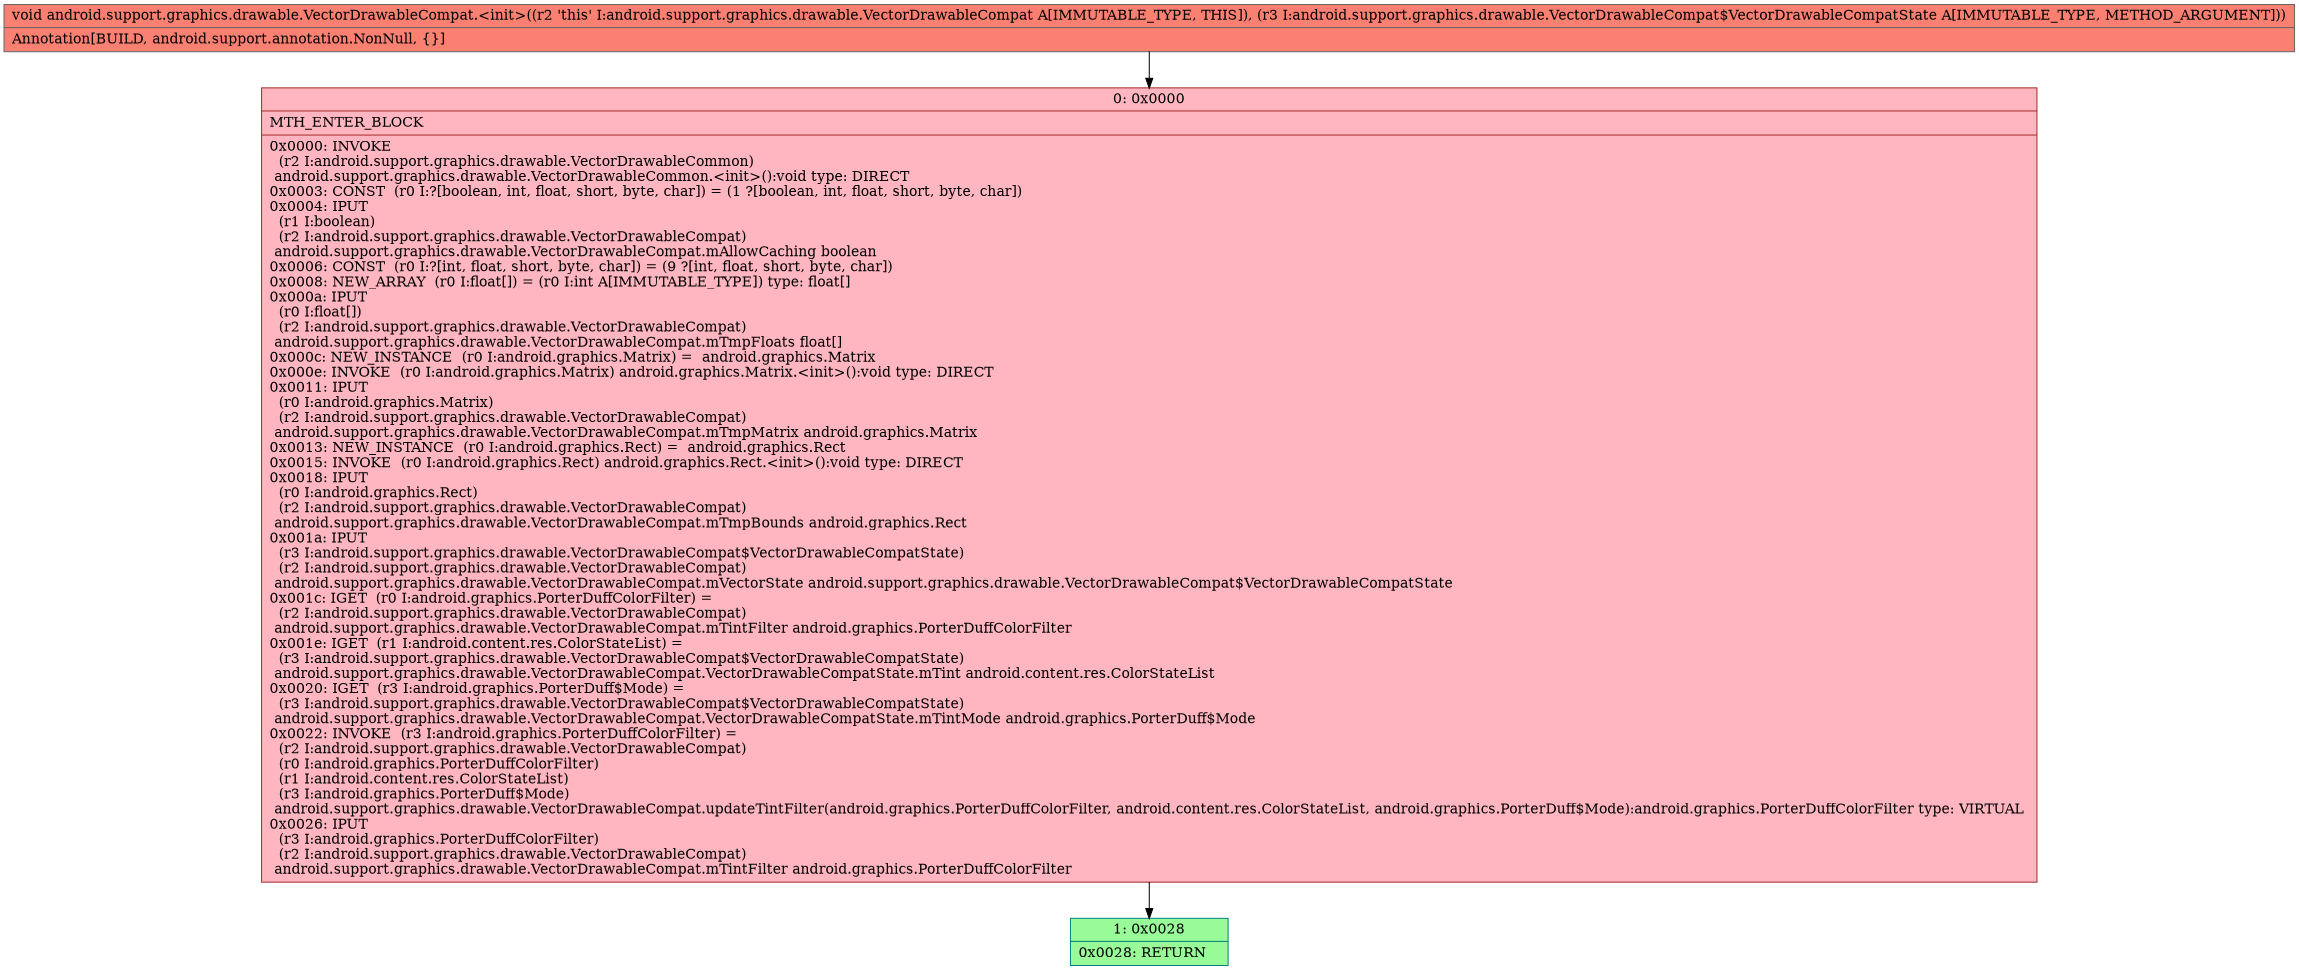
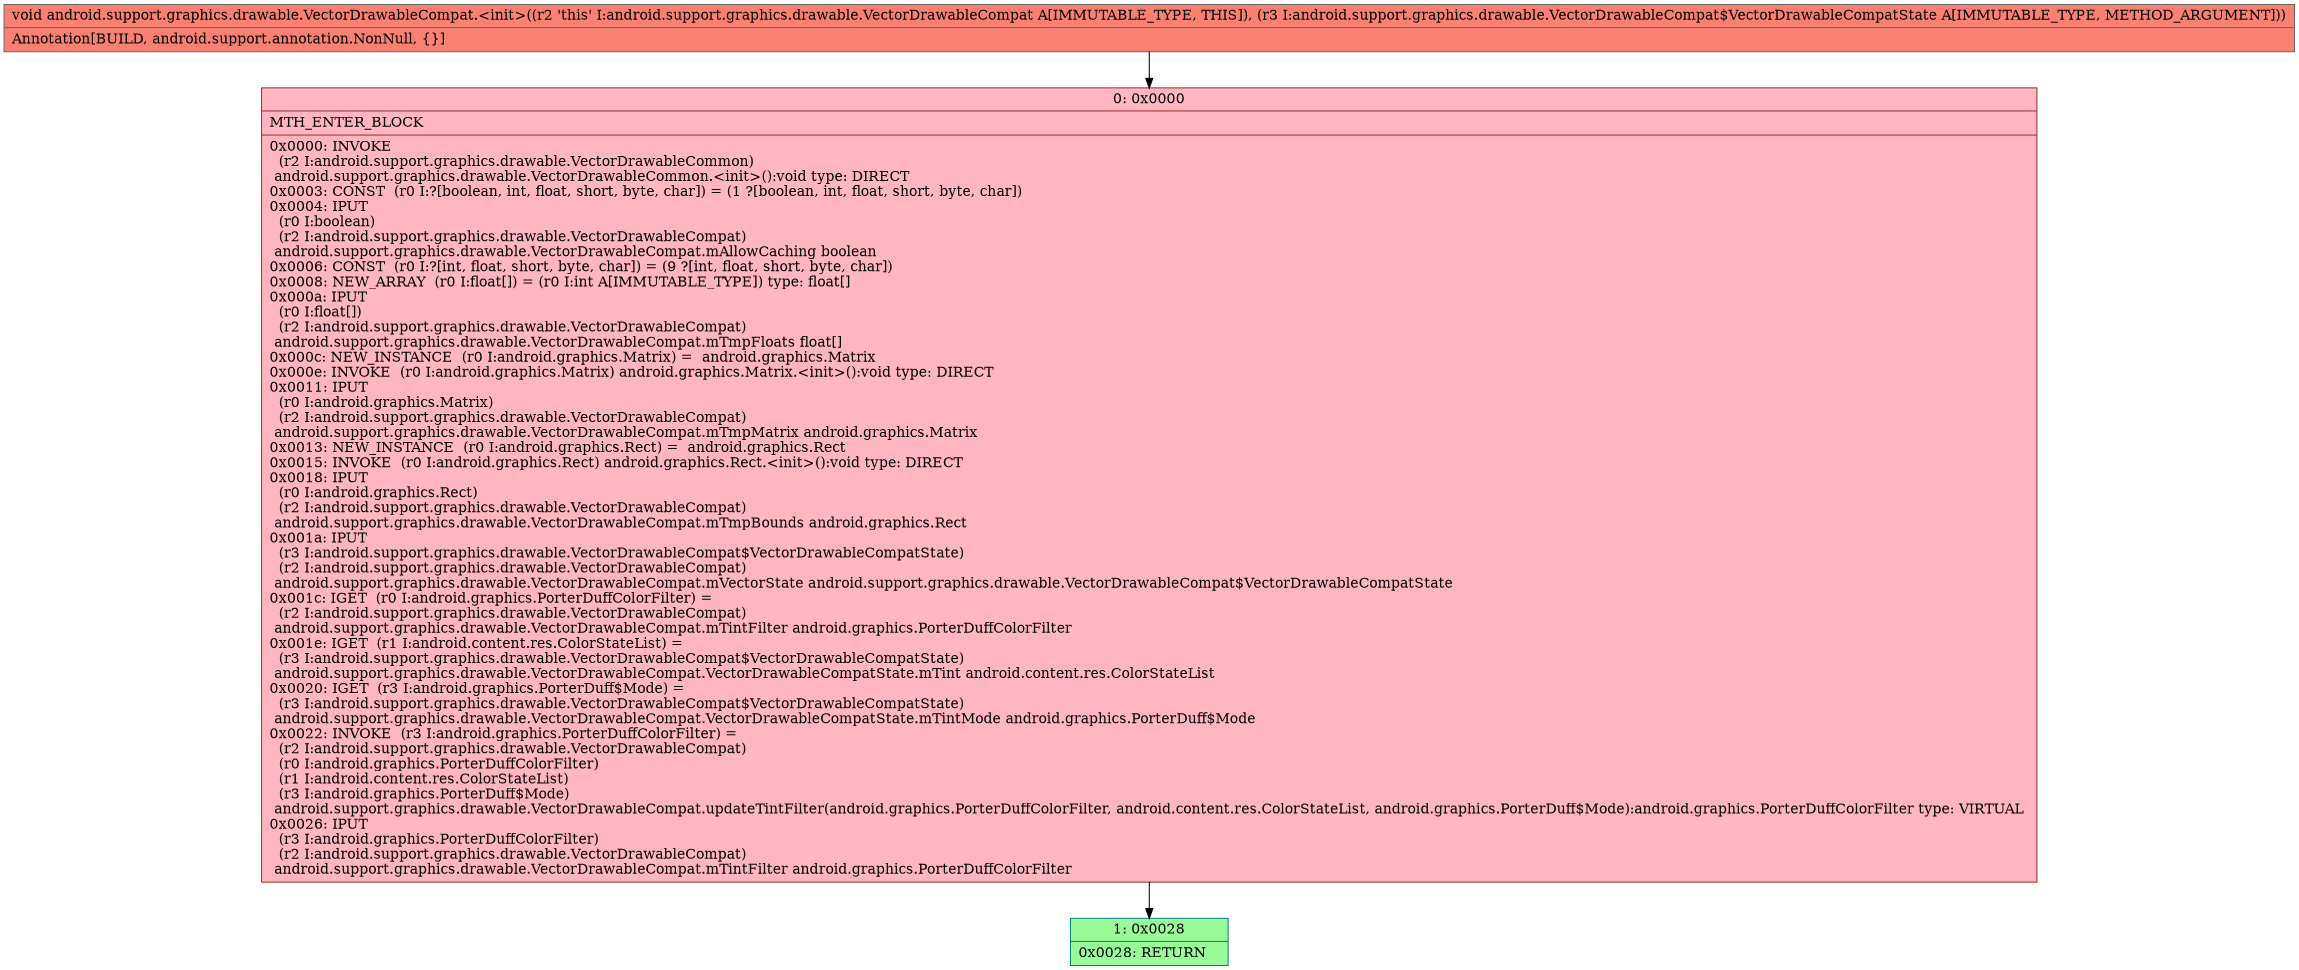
  digraph {
    node [shape=record style=filled]
    edge [style=solid]
-   n1 [label="{0\:\ 0x0000|MTH_ENTER_BLOCK\l|0x0000: INVOKE  \l  (r2 I:android.support.graphics.drawable.VectorDrawableCommon)\l android.support.graphics.drawable.VectorDrawableCommon.\<init\>():void type: DIRECT \l0x0003: CONST  (r0 I:?[boolean, int, float, short, byte, char]) = (1 ?[boolean, int, float, short, byte, char]) \l0x0004: IPUT  \l  (r1 I:boolean)\l  (r2 I:android.support.graphics.drawable.VectorDrawableCompat)\l android.support.graphics.drawable.VectorDrawableCompat.mAllowCaching boolean \l0x0006: CONST  (r0 I:?[int, float, short, byte, char]) = (9 ?[int, float, short, byte, char]) \l0x0008: NEW_ARRAY  (r0 I:float[]) = (r0 I:int A[IMMUTABLE_TYPE]) type: float[] \l0x000a: IPUT  \l  (r0 I:float[])\l  (r2 I:android.support.graphics.drawable.VectorDrawableCompat)\l android.support.graphics.drawable.VectorDrawableCompat.mTmpFloats float[] \l0x000c: NEW_INSTANCE  (r0 I:android.graphics.Matrix) =  android.graphics.Matrix \l0x000e: INVOKE  (r0 I:android.graphics.Matrix) android.graphics.Matrix.\<init\>():void type: DIRECT \l0x0011: IPUT  \l  (r0 I:android.graphics.Matrix)\l  (r2 I:android.support.graphics.drawable.VectorDrawableCompat)\l android.support.graphics.drawable.VectorDrawableCompat.mTmpMatrix android.graphics.Matrix \l0x0013: NEW_INSTANCE  (r0 I:android.graphics.Rect) =  android.graphics.Rect \l0x0015: INVOKE  (r0 I:android.graphics.Rect) android.graphics.Rect.\<init\>():void type: DIRECT \l0x0018: IPUT  \l  (r0 I:android.graphics.Rect)\l  (r2 I:android.support.graphics.drawable.VectorDrawableCompat)\l android.support.graphics.drawable.VectorDrawableCompat.mTmpBounds android.graphics.Rect \l0x001a: IPUT  \l  (r3 I:android.support.graphics.drawable.VectorDrawableCompat$VectorDrawableCompatState)\l  (r2 I:android.support.graphics.drawable.VectorDrawableCompat)\l android.support.graphics.drawable.VectorDrawableCompat.mVectorState android.support.graphics.drawable.VectorDrawableCompat$VectorDrawableCompatState \l0x001c: IGET  (r0 I:android.graphics.PorterDuffColorFilter) = \l  (r2 I:android.support.graphics.drawable.VectorDrawableCompat)\l android.support.graphics.drawable.VectorDrawableCompat.mTintFilter android.graphics.PorterDuffColorFilter \l0x001e: IGET  (r1 I:android.content.res.ColorStateList) = \l  (r3 I:android.support.graphics.drawable.VectorDrawableCompat$VectorDrawableCompatState)\l android.support.graphics.drawable.VectorDrawableCompat.VectorDrawableCompatState.mTint android.content.res.ColorStateList \l0x0020: IGET  (r3 I:android.graphics.PorterDuff$Mode) = \l  (r3 I:android.support.graphics.drawable.VectorDrawableCompat$VectorDrawableCompatState)\l android.support.graphics.drawable.VectorDrawableCompat.VectorDrawableCompatState.mTintMode android.graphics.PorterDuff$Mode \l0x0022: INVOKE  (r3 I:android.graphics.PorterDuffColorFilter) = \l  (r2 I:android.support.graphics.drawable.VectorDrawableCompat)\l  (r0 I:android.graphics.PorterDuffColorFilter)\l  (r1 I:android.content.res.ColorStateList)\l  (r3 I:android.graphics.PorterDuff$Mode)\l android.support.graphics.drawable.VectorDrawableCompat.updateTintFilter(android.graphics.PorterDuffColorFilter, android.content.res.ColorStateList, android.graphics.PorterDuff$Mode):android.graphics.PorterDuffColorFilter type: VIRTUAL \l0x0026: IPUT  \l  (r3 I:android.graphics.PorterDuffColorFilter)\l  (r2 I:android.support.graphics.drawable.VectorDrawableCompat)\l android.support.graphics.drawable.VectorDrawableCompat.mTintFilter android.graphics.PorterDuffColorFilter \l}" fillcolor=lightpink color=brown]
+   n1 [label="{0\:\ 0x0000|MTH_ENTER_BLOCK\l|0x0000: INVOKE  \l  (r2 I:android.support.graphics.drawable.VectorDrawableCommon)\l android.support.graphics.drawable.VectorDrawableCommon.\<init\>():void type: DIRECT \l0x0003: CONST  (r0 I:?[boolean, int, float, short, byte, char]) = (1 ?[boolean, int, float, short, byte, char]) \l0x0004: IPUT  \l  (r0 I:boolean)\l  (r2 I:android.support.graphics.drawable.VectorDrawableCompat)\l android.support.graphics.drawable.VectorDrawableCompat.mAllowCaching boolean \l0x0006: CONST  (r0 I:?[int, float, short, byte, char]) = (9 ?[int, float, short, byte, char]) \l0x0008: NEW_ARRAY  (r0 I:float[]) = (r0 I:int A[IMMUTABLE_TYPE]) type: float[] \l0x000a: IPUT  \l  (r0 I:float[])\l  (r2 I:android.support.graphics.drawable.VectorDrawableCompat)\l android.support.graphics.drawable.VectorDrawableCompat.mTmpFloats float[] \l0x000c: NEW_INSTANCE  (r0 I:android.graphics.Matrix) =  android.graphics.Matrix \l0x000e: INVOKE  (r0 I:android.graphics.Matrix) android.graphics.Matrix.\<init\>():void type: DIRECT \l0x0011: IPUT  \l  (r0 I:android.graphics.Matrix)\l  (r2 I:android.support.graphics.drawable.VectorDrawableCompat)\l android.support.graphics.drawable.VectorDrawableCompat.mTmpMatrix android.graphics.Matrix \l0x0013: NEW_INSTANCE  (r0 I:android.graphics.Rect) =  android.graphics.Rect \l0x0015: INVOKE  (r0 I:android.graphics.Rect) android.graphics.Rect.\<init\>():void type: DIRECT \l0x0018: IPUT  \l  (r0 I:android.graphics.Rect)\l  (r2 I:android.support.graphics.drawable.VectorDrawableCompat)\l android.support.graphics.drawable.VectorDrawableCompat.mTmpBounds android.graphics.Rect \l0x001a: IPUT  \l  (r3 I:android.support.graphics.drawable.VectorDrawableCompat$VectorDrawableCompatState)\l  (r2 I:android.support.graphics.drawable.VectorDrawableCompat)\l android.support.graphics.drawable.VectorDrawableCompat.mVectorState android.support.graphics.drawable.VectorDrawableCompat$VectorDrawableCompatState \l0x001c: IGET  (r0 I:android.graphics.PorterDuffColorFilter) = \l  (r2 I:android.support.graphics.drawable.VectorDrawableCompat)\l android.support.graphics.drawable.VectorDrawableCompat.mTintFilter android.graphics.PorterDuffColorFilter \l0x001e: IGET  (r1 I:android.content.res.ColorStateList) = \l  (r3 I:android.support.graphics.drawable.VectorDrawableCompat$VectorDrawableCompatState)\l android.support.graphics.drawable.VectorDrawableCompat.VectorDrawableCompatState.mTint android.content.res.ColorStateList \l0x0020: IGET  (r3 I:android.graphics.PorterDuff$Mode) = \l  (r3 I:android.support.graphics.drawable.VectorDrawableCompat$VectorDrawableCompatState)\l android.support.graphics.drawable.VectorDrawableCompat.VectorDrawableCompatState.mTintMode android.graphics.PorterDuff$Mode \l0x0022: INVOKE  (r3 I:android.graphics.PorterDuffColorFilter) = \l  (r2 I:android.support.graphics.drawable.VectorDrawableCompat)\l  (r0 I:android.graphics.PorterDuffColorFilter)\l  (r1 I:android.content.res.ColorStateList)\l  (r3 I:android.graphics.PorterDuff$Mode)\l android.support.graphics.drawable.VectorDrawableCompat.updateTintFilter(android.graphics.PorterDuffColorFilter, android.content.res.ColorStateList, android.graphics.PorterDuff$Mode):android.graphics.PorterDuffColorFilter type: VIRTUAL \l0x0026: IPUT  \l  (r3 I:android.graphics.PorterDuffColorFilter)\l  (r2 I:android.support.graphics.drawable.VectorDrawableCompat)\l android.support.graphics.drawable.VectorDrawableCompat.mTintFilter android.graphics.PorterDuffColorFilter \l}" fillcolor=lightpink color=brown]
    n2 [label="{1\:\ 0x0028|0x0028: RETURN   \l}" fillcolor=palegreen color=teal]
    n3 [label="{void android.support.graphics.drawable.VectorDrawableCompat.\<init\>((r2 'this' I:android.support.graphics.drawable.VectorDrawableCompat A[IMMUTABLE_TYPE, THIS]), (r3 I:android.support.graphics.drawable.VectorDrawableCompat$VectorDrawableCompatState A[IMMUTABLE_TYPE, METHOD_ARGUMENT]))  | Annotation[BUILD, android.support.annotation.NonNull, \{\}]\l}" fillcolor=salmon color=gray40]
    n1 -> n2
    n3 -> n1
  }
